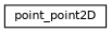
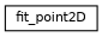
  digraph {
    rankdir=LR
-   n1 [color=black fillcolor=white fontname=Helvetica fontsize=10 height=0.2 label=point_point2D shape=record style=filled width=0.4]
+   n1 [color=black fillcolor=white fontname=Helvetica fontsize=10 height=0.2 label=fit_point2D shape=record style=filled width=0.4]
  }
